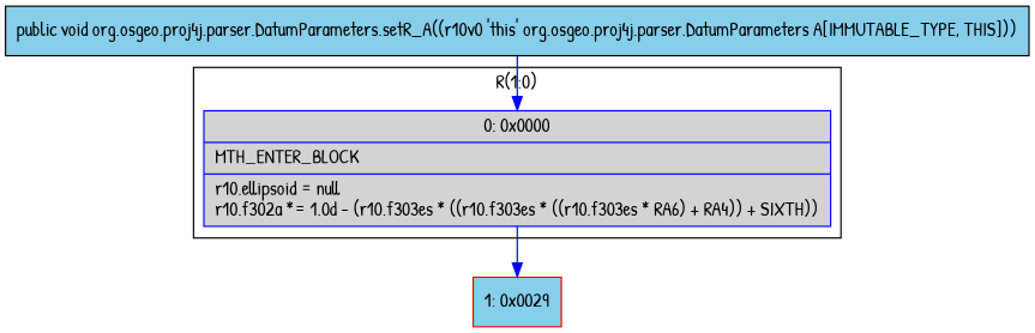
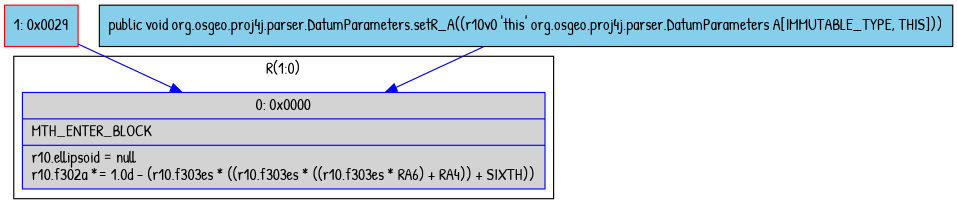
  digraph {
    fontname="Patrick Hand"
    node [shape=record style=filled fillcolor=skyblue fontname="Patrick Hand"]
    edge [color=blue fontname="Patrick Hand"]
    n1 [color=blue label="{0\:\ 0x0000|MTH_ENTER_BLOCK\l|r10.ellipsoid = null\lr10.f302a *= 1.0d \- (r10.f303es * ((r10.f303es * ((r10.f303es * RA6) + RA4)) + SIXTH))\l}" fillcolor=lightgrey]
    n2 [color=red label="{1\:\ 0x0029}"]
    n3 [label="{public void org.osgeo.proj4j.parser.DatumParameters.setR_A((r10v0 'this' org.osgeo.proj4j.parser.DatumParameters A[IMMUTABLE_TYPE, THIS])) }"]
    subgraph cluster_1 {
      label="R(1:0)"
      n1
    }
-   n1 -> n2
+   n2 -> n1
    n3 -> n1
  }
